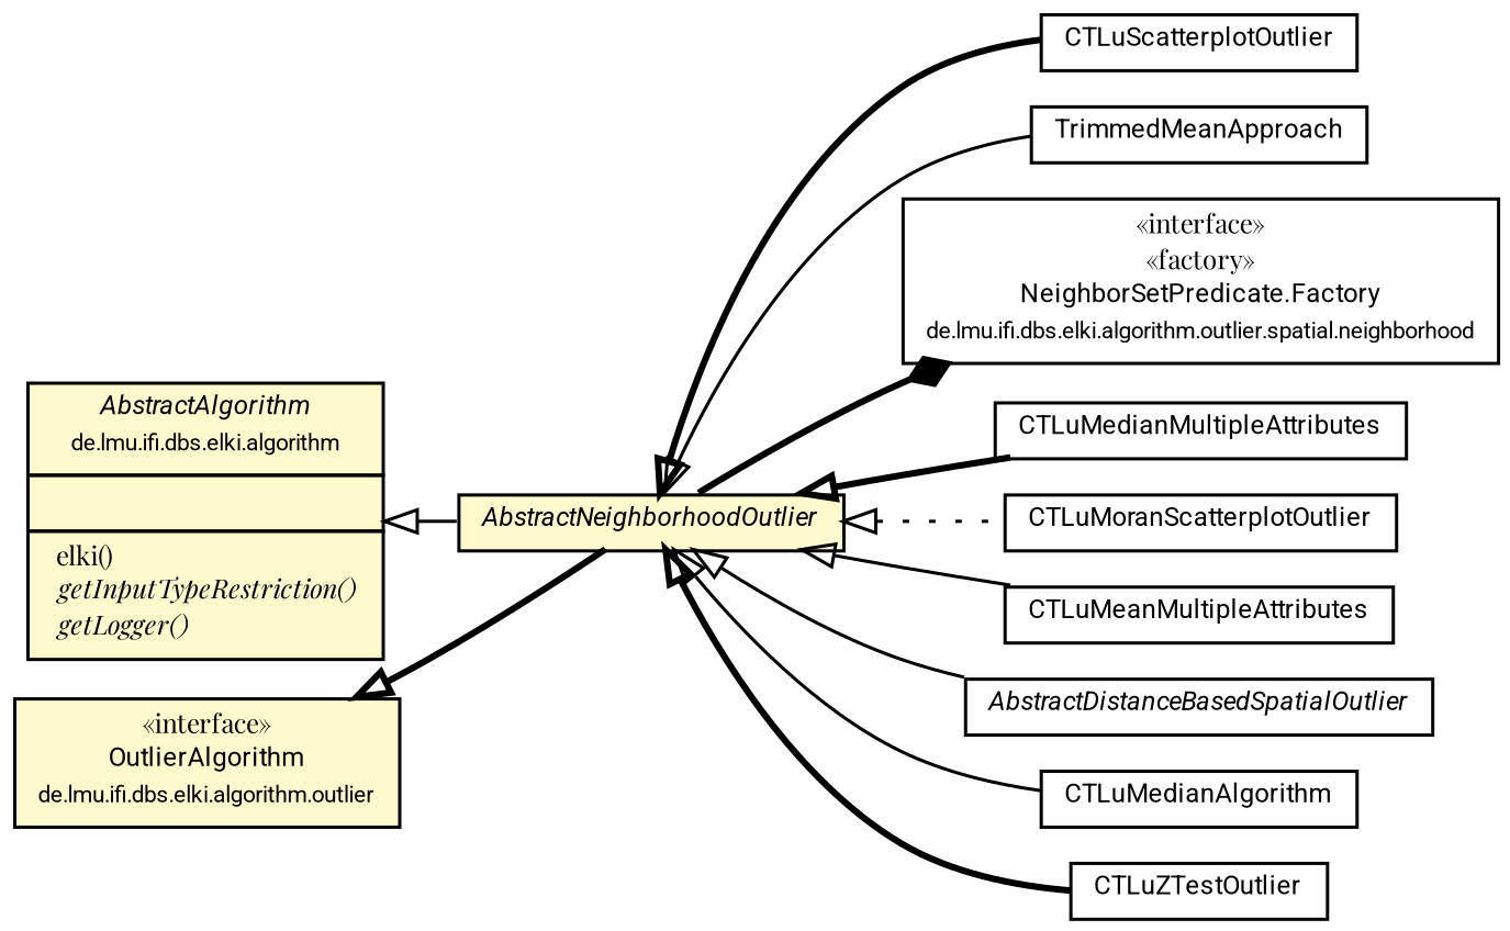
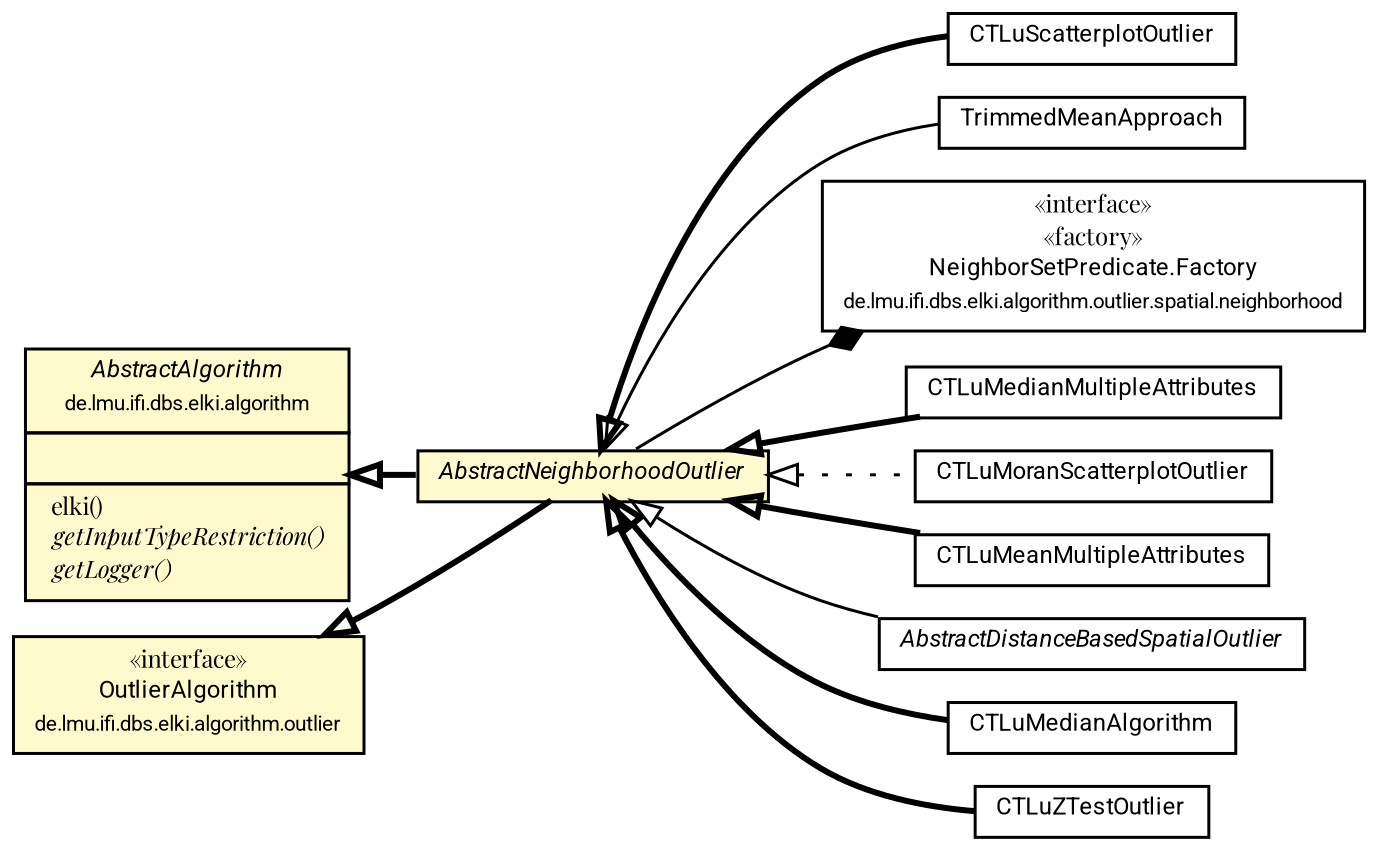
  digraph {
    fontname="Playfair Display"
    nodesep=0.15
    rankdir=LR
    ranksep=0.25
    node [fontcolor=black fontname="Playfair Display" fontsize=8 margin=0 shape=plaintext]
    edge [arrowtail=empty color=black dir=back fontname="Playfair Display" fontsize=7 labelfontname=Roboto labelfontsize=7 style=bold weight=10]
    n1 [height=0 label=<<table title="de.lmu.ifi.dbs.elki.algorithm.AbstractAlgorithm" border="0" cellborder="1" cellspacing="0" cellpadding="2" bgcolor="LemonChiffon" href="../../AbstractAlgorithm.html" target="_parent"> 		<tr><td><table border="0" cellspacing="0" cellpadding="1"> 		<tr><td align="center" balign="center"> <font face="Roboto"><i>AbstractAlgorithm</i></font> </td></tr> 		<tr><td align="center" balign="center"> <font face="Roboto" point-size="7.0">de.lmu.ifi.dbs.elki.algorithm</font> </td></tr> 		</table></td></tr> 		<tr><td><table border="0" cellspacing="0" cellpadding="1"> 		<tr><td align="left" balign="left">  </td></tr> 		</table></td></tr> 		<tr><td><table border="0" cellspacing="0" cellpadding="1"> 		<tr><td align="left" balign="left">  elki() </td></tr> 		<tr><td align="left" balign="left"> <i> getInputTypeRestriction()</i> </td></tr> 		<tr><td align="left" balign="left"> <i> getLogger()</i> </td></tr> 		</table></td></tr> 		</table>> width=0]
    n2 [height=0 label=<<table title="de.lmu.ifi.dbs.elki.algorithm.outlier.spatial.AbstractNeighborhoodOutlier" border="0" cellborder="1" cellspacing="0" cellpadding="2" bgcolor="lemonChiffon" href="AbstractNeighborhoodOutlier.html" target="_parent"> 		<tr><td><table border="0" cellspacing="0" cellpadding="1"> 		<tr><td align="center" balign="center"> <font face="Roboto"><i>AbstractNeighborhoodOutlier</i></font> </td></tr> 		</table></td></tr> 		</table>> width=0]
    n3 [height=0 label=<<table title="de.lmu.ifi.dbs.elki.algorithm.outlier.spatial.CTLuScatterplotOutlier" border="0" cellborder="1" cellspacing="0" cellpadding="2" href="CTLuScatterplotOutlier.html" target="_parent"> 		<tr><td><table border="0" cellspacing="0" cellpadding="1"> 		<tr><td align="center" balign="center"> <font face="Roboto">CTLuScatterplotOutlier</font> </td></tr> 		</table></td></tr> 		</table>> width=0]
    n4 [height=0 label=<<table title="de.lmu.ifi.dbs.elki.algorithm.outlier.spatial.TrimmedMeanApproach" border="0" cellborder="1" cellspacing="0" cellpadding="2" href="TrimmedMeanApproach.html" target="_parent"> 		<tr><td><table border="0" cellspacing="0" cellpadding="1"> 		<tr><td align="center" balign="center"> <font face="Roboto">TrimmedMeanApproach</font> </td></tr> 		</table></td></tr> 		</table>> width=0]
    n5 [height=0 label=<<table title="de.lmu.ifi.dbs.elki.algorithm.outlier.spatial.neighborhood.NeighborSetPredicate.Factory" border="0" cellborder="1" cellspacing="0" cellpadding="2" href="neighborhood/NeighborSetPredicate.Factory.html" target="_parent"> 		<tr><td><table border="0" cellspacing="0" cellpadding="1"> 		<tr><td align="center" balign="center"> &#171;interface&#187; </td></tr> 		<tr><td align="center" balign="center"> &#171;factory&#187; </td></tr> 		<tr><td align="center" balign="center"> <font face="Roboto">NeighborSetPredicate.Factory</font> </td></tr> 		<tr><td align="center" balign="center"> <font face="Roboto" point-size="7.0">de.lmu.ifi.dbs.elki.algorithm.outlier.spatial.neighborhood</font> </td></tr> 		</table></td></tr> 		</table>> width=0]
    n6 [height=0 label=<<table title="de.lmu.ifi.dbs.elki.algorithm.outlier.spatial.CTLuMedianMultipleAttributes" border="0" cellborder="1" cellspacing="0" cellpadding="2" href="CTLuMedianMultipleAttributes.html" target="_parent"> 		<tr><td><table border="0" cellspacing="0" cellpadding="1"> 		<tr><td align="center" balign="center"> <font face="Roboto">CTLuMedianMultipleAttributes</font> </td></tr> 		</table></td></tr> 		</table>> width=0]
    n7 [height=0 label=<<table title="de.lmu.ifi.dbs.elki.algorithm.outlier.spatial.CTLuMoranScatterplotOutlier" border="0" cellborder="1" cellspacing="0" cellpadding="2" href="CTLuMoranScatterplotOutlier.html" target="_parent"> 		<tr><td><table border="0" cellspacing="0" cellpadding="1"> 		<tr><td align="center" balign="center"> <font face="Roboto">CTLuMoranScatterplotOutlier</font> </td></tr> 		</table></td></tr> 		</table>> width=0]
    n8 [height=0 label=<<table title="de.lmu.ifi.dbs.elki.algorithm.outlier.spatial.CTLuMeanMultipleAttributes" border="0" cellborder="1" cellspacing="0" cellpadding="2" href="CTLuMeanMultipleAttributes.html" target="_parent"> 		<tr><td><table border="0" cellspacing="0" cellpadding="1"> 		<tr><td align="center" balign="center"> <font face="Roboto">CTLuMeanMultipleAttributes</font> </td></tr> 		</table></td></tr> 		</table>> width=0]
    n9 [height=0 label=<<table title="de.lmu.ifi.dbs.elki.algorithm.outlier.spatial.AbstractDistanceBasedSpatialOutlier" border="0" cellborder="1" cellspacing="0" cellpadding="2" href="AbstractDistanceBasedSpatialOutlier.html" target="_parent"> 		<tr><td><table border="0" cellspacing="0" cellpadding="1"> 		<tr><td align="center" balign="center"> <font face="Roboto"><i>AbstractDistanceBasedSpatialOutlier</i></font> </td></tr> 		</table></td></tr> 		</table>> width=0]
    n10 [height=0 label=<<table title="de.lmu.ifi.dbs.elki.algorithm.outlier.spatial.CTLuMedianAlgorithm" border="0" cellborder="1" cellspacing="0" cellpadding="2" href="CTLuMedianAlgorithm.html" target="_parent"> 		<tr><td><table border="0" cellspacing="0" cellpadding="1"> 		<tr><td align="center" balign="center"> <font face="Roboto">CTLuMedianAlgorithm</font> </td></tr> 		</table></td></tr> 		</table>> width=0]
    n11 [height=0 label=<<table title="de.lmu.ifi.dbs.elki.algorithm.outlier.spatial.CTLuZTestOutlier" border="0" cellborder="1" cellspacing="0" cellpadding="2" href="CTLuZTestOutlier.html" target="_parent"> 		<tr><td><table border="0" cellspacing="0" cellpadding="1"> 		<tr><td align="center" balign="center"> <font face="Roboto">CTLuZTestOutlier</font> </td></tr> 		</table></td></tr> 		</table>> width=0]
    n12 [height=0 label=<<table title="de.lmu.ifi.dbs.elki.algorithm.outlier.OutlierAlgorithm" border="0" cellborder="1" cellspacing="0" cellpadding="2" bgcolor="LemonChiffon" href="../OutlierAlgorithm.html" target="_parent"> 		<tr><td><table border="0" cellspacing="0" cellpadding="1"> 		<tr><td align="center" balign="center"> &#171;interface&#187; </td></tr> 		<tr><td align="center" balign="center"> <font face="Roboto">OutlierAlgorithm</font> </td></tr> 		<tr><td align="center" balign="center"> <font face="Roboto" point-size="7.0">de.lmu.ifi.dbs.elki.algorithm.outlier</font> </td></tr> 		</table></td></tr> 		</table>> width=0]
-   n1 -> n2 [style=solid]
+   n1 -> n2
    n2 -> n3
    n2 -> n4 [style=solid]
-   n2 -> n5 [arrowhead=diamond weight=1 arrowtail="" dir=""]
+   n2 -> n5 [arrowhead=diamond style=solid weight=1 arrowtail="" dir=""]
    n2 -> n6
    n2 -> n7 [style=dotted]
-   n2 -> n8 [style=solid]
+   n2 -> n8
    n2 -> n9 [style=solid]
-   n2 -> n10 [style=solid]
+   n2 -> n10
    n2 -> n11
    n12 -> n2 [weight=9]
  }
